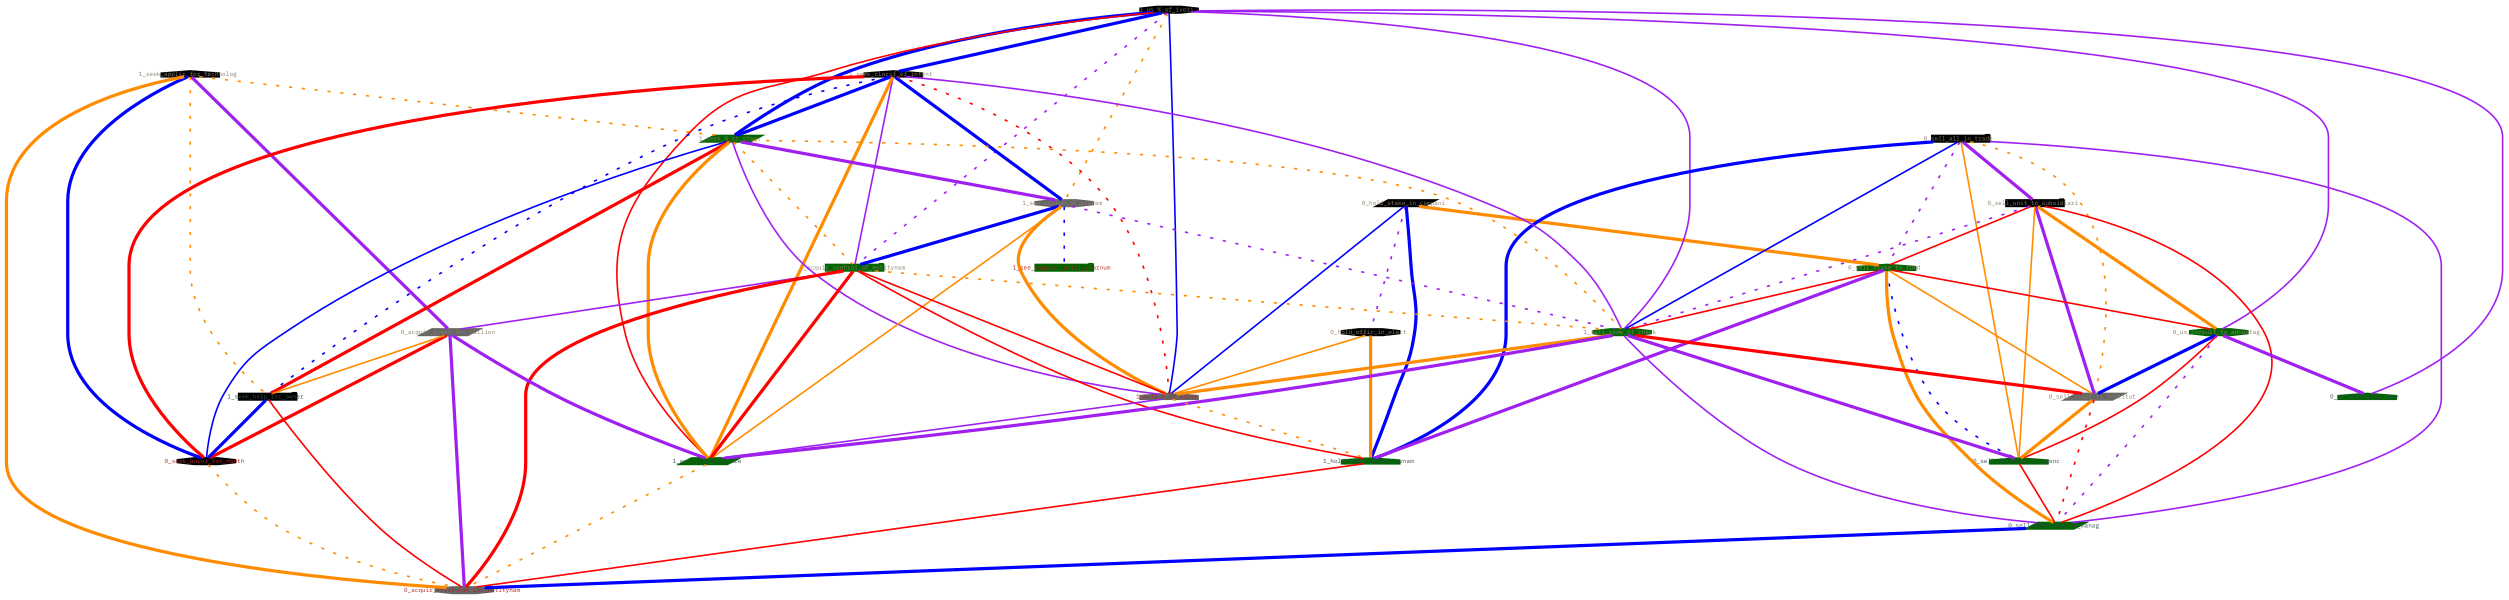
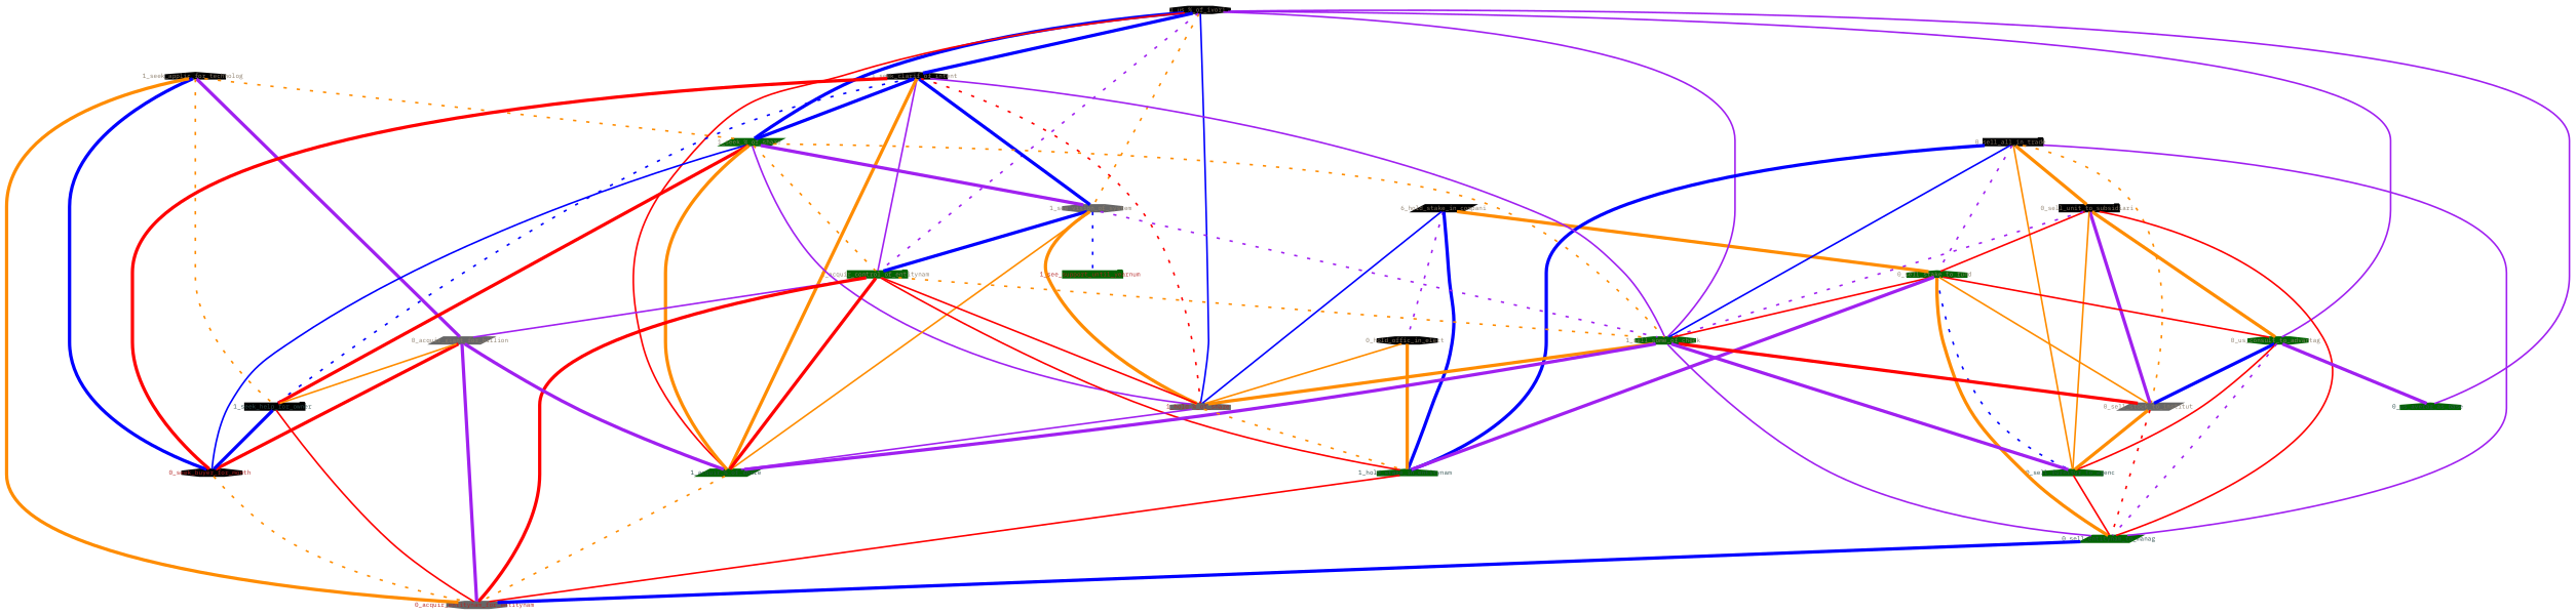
  graph {
    fontname="IBM Plex Mono"
    node [color=darkgreen fixedsize=true fontcolor="#8b7d6b" fontname="IBM Plex Mono" fontsize=4 shape=house style=filled]
    edge [color=darkorange fontname="IBM Plex Mono" style=bold w=1]
    "1_seek_applic_for_technolog " [color=black height=.06 width=.5]
-   "0_hold_stake_in_compani " [color=black height=.06 shape=parallelogram width=.5]
+   "0_hold_stake_in_compani " [color=black height=.06 shape=parallelogram width=.5 label="6_hold_stake_in_compani"]
    "1_us_%_of_ivori " [color=black height=.06 shape=octagon width=.5]
    "0_sell_all_in_trade " [color=black height=.06 shape=folder width=.5]
    "1_seek_clarif_of_intent " [color=black height=.06 width=.5]
    "0_hold_offic_in_elect " [color=black height=.06 shape=octagon width=.5]
    "1_seek_%_of_share " [height=.06 shape=parallelogram width=.5]
    "1_see_vision_of_system " [color=gray40 height=.06 shape=octagon width=.5]
    "0_sell_unit_to_subsidiari " [color=black height=.06 shape=folder width=.5]
    "1_acquir_control_of_entitynam " [height=.06 shape=folder width=.5]
    "0_sell_stake_to_fund " [height=.06 width=.5]
    "1_sell_some_of_check " [height=.06 shape=octagon width=.5]
    "0_us_consult_to_advantag " [height=.06 shape=octagon width=.5]
    "0_sell_stock_to_institut " [color=gray40 height=.06 shape=parallelogram width=.5]
    "0_acquir_giant_for_billion " [color=gray40 height=.06 shape=parallelogram width=.5]
    "1_hold_%_of_share " [color=gray40 fontcolor="#b22222" height=.06 width=.5]
    "0_seek_buyer_for_month " [color=black fontcolor="#b22222" height=.06 shape=octagon width=.5]
    "1_see_support_until_yearnum " [fontcolor="#b22222" height=.06 shape=folder width=.5]
    "0_acquir_entitynam_for_entitynam " [color=gray40 fontcolor="#b22222" height=.06 shape=octagon width=.5]
    "1_seek_help_for_owner " [color=black fontcolor="#2f4f4f" height=.06 shape=folder width=.5]
    "1_hold_stake_in_entitynam " [fontcolor="#2f4f4f" height=.06 width=.5]
    "1_acquir_%_of_share " [fontcolor="#2f4f4f" height=.06 shape=parallelogram width=.5]
    "0_us_averag_as_base " [fontcolor="#2f4f4f" height=.06 width=.5]
    "0_sell_furnitur_to_agenc " [fontcolor="#2f4f4f" height=.06 width=.5]
    "0_sell_entitynam_to_manag " [fontcolor="#2f4f4f" height=.06 shape=parallelogram width=.5]
    subgraph sub_1 {
      "1_seek_applic_for_technolog "
      "0_hold_stake_in_compani "
      "1_us_%_of_ivori "
      "0_sell_all_in_trade "
      "1_seek_clarif_of_intent "
      "0_hold_offic_in_elect "
      "1_seek_%_of_share "
      "1_see_vision_of_system "
      "0_sell_unit_to_subsidiari "
      "1_acquir_control_of_entitynam "
      "0_sell_stake_to_fund "
      "1_sell_some_of_check "
      "0_us_consult_to_advantag "
      "0_sell_stock_to_institut "
      "0_acquir_giant_for_billion "
    }
    subgraph sub_2 {
      "1_hold_%_of_share "
      "0_seek_buyer_for_month "
      "1_see_support_until_yearnum "
      "0_acquir_entitynam_for_entitynam "
    }
    "1_seek_applic_for_technolog " -- "1_seek_%_of_share " [style=dotted]
    "1_seek_applic_for_technolog " -- "0_acquir_giant_for_billion " [color=purple]
    "1_seek_applic_for_technolog " -- "0_seek_buyer_for_month " [color=blue w=2]
    "1_seek_applic_for_technolog " -- "0_acquir_entitynam_for_entitynam "
    "1_seek_applic_for_technolog " -- "1_seek_help_for_owner " [style=dotted w=2]
    "0_hold_stake_in_compani " -- "0_hold_offic_in_elect " [color=purple style=dotted w=2]
    "0_hold_stake_in_compani " -- "0_sell_stake_to_fund "
    "0_hold_stake_in_compani " -- "1_hold_%_of_share " [color=blue style=solid]
    "0_hold_stake_in_compani " -- "1_hold_stake_in_entitynam " [color=blue w=3]
    "1_us_%_of_ivori " -- "1_seek_clarif_of_intent " [color=blue]
    "1_us_%_of_ivori " -- "1_seek_%_of_share " [color=blue w=2]
    "1_us_%_of_ivori " -- "1_see_vision_of_system " [style=dotted]
    "1_us_%_of_ivori " -- "1_acquir_control_of_entitynam " [color=purple style=dotted]
    "1_us_%_of_ivori " -- "1_sell_some_of_check " [color=purple style=solid]
    "1_us_%_of_ivori " -- "0_us_consult_to_advantag " [color=purple style=solid]
    "1_us_%_of_ivori " -- "1_hold_%_of_share " [color=blue style=solid w=2]
    "1_us_%_of_ivori " -- "1_acquir_%_of_share " [color=red style=solid w=2]
    "1_us_%_of_ivori " -- "0_us_averag_as_base " [color=purple style=solid]
-   "0_sell_all_in_trade " -- "0_sell_unit_to_subsidiari " [color=purple]
+   "0_sell_all_in_trade " -- "0_sell_unit_to_subsidiari "
    "0_sell_all_in_trade " -- "0_sell_stake_to_fund " [color=purple style=dotted]
    "0_sell_all_in_trade " -- "1_sell_some_of_check " [color=blue style=solid]
    "0_sell_all_in_trade " -- "0_sell_stock_to_institut " [style=dotted]
    "0_sell_all_in_trade " -- "1_hold_stake_in_entitynam " [color=blue]
    "0_sell_all_in_trade " -- "0_sell_furnitur_to_agenc " [style=solid]
    "0_sell_all_in_trade " -- "0_sell_entitynam_to_manag " [color=purple style=solid]
    "1_seek_clarif_of_intent " -- "1_seek_%_of_share " [color=blue w=2]
    "1_seek_clarif_of_intent " -- "1_see_vision_of_system " [color=blue]
    "1_seek_clarif_of_intent " -- "1_acquir_control_of_entitynam " [color=purple style=solid]
    "1_seek_clarif_of_intent " -- "1_sell_some_of_check " [color=purple style=solid]
    "1_seek_clarif_of_intent " -- "1_hold_%_of_share " [color=red style=dotted]
    "1_seek_clarif_of_intent " -- "0_seek_buyer_for_month " [color=red]
    "1_seek_clarif_of_intent " -- "1_seek_help_for_owner " [color=blue style=dotted]
    "1_seek_clarif_of_intent " -- "1_acquir_%_of_share "
    "0_hold_offic_in_elect " -- "1_hold_%_of_share " [style=solid]
    "0_hold_offic_in_elect " -- "1_hold_stake_in_entitynam " [w=2]
    "1_seek_%_of_share " -- "1_see_vision_of_system " [color=purple]
    "1_seek_%_of_share " -- "1_acquir_control_of_entitynam " [style=dotted]
    "1_seek_%_of_share " -- "1_sell_some_of_check " [style=dotted]
    "1_seek_%_of_share " -- "1_hold_%_of_share " [color=purple style=solid w=3]
    "1_seek_%_of_share " -- "0_seek_buyer_for_month " [color=blue style=solid]
    "1_seek_%_of_share " -- "1_seek_help_for_owner " [color=red]
    "1_seek_%_of_share " -- "1_acquir_%_of_share " [w=3]
    "1_see_vision_of_system " -- "1_acquir_control_of_entitynam " [color=blue]
    "1_see_vision_of_system " -- "1_sell_some_of_check " [color=purple style=dotted]
    "1_see_vision_of_system " -- "1_hold_%_of_share "
    "1_see_vision_of_system " -- "1_see_support_until_yearnum " [color=blue style=dotted]
    "1_see_vision_of_system " -- "1_acquir_%_of_share " [style=solid]
    "0_sell_unit_to_subsidiari " -- "0_sell_stake_to_fund " [color=red style=solid w=2]
    "0_sell_unit_to_subsidiari " -- "1_sell_some_of_check " [color=purple style=dotted]
    "0_sell_unit_to_subsidiari " -- "0_us_consult_to_advantag "
    "0_sell_unit_to_subsidiari " -- "0_sell_stock_to_institut " [color=purple w=2]
    "0_sell_unit_to_subsidiari " -- "0_sell_furnitur_to_agenc " [style=solid w=2]
    "0_sell_unit_to_subsidiari " -- "0_sell_entitynam_to_manag " [color=red style=solid w=2]
    "1_acquir_control_of_entitynam " -- "1_sell_some_of_check " [style=dotted]
    "1_acquir_control_of_entitynam " -- "0_acquir_giant_for_billion " [color=purple style=solid]
    "1_acquir_control_of_entitynam " -- "1_hold_%_of_share " [color=red style=solid]
    "1_acquir_control_of_entitynam " -- "0_acquir_entitynam_for_entitynam " [color=red w=2]
    "1_acquir_control_of_entitynam " -- "1_hold_stake_in_entitynam " [color=red style=solid]
    "1_acquir_control_of_entitynam " -- "1_acquir_%_of_share " [color=red w=2]
    "0_sell_stake_to_fund " -- "1_sell_some_of_check " [color=red style=solid]
    "0_sell_stake_to_fund " -- "0_us_consult_to_advantag " [color=red style=solid]
    "0_sell_stake_to_fund " -- "0_sell_stock_to_institut " [style=solid w=2]
    "0_sell_stake_to_fund " -- "1_hold_stake_in_entitynam " [color=purple]
    "0_sell_stake_to_fund " -- "0_sell_furnitur_to_agenc " [color=blue style=dotted w=2]
    "0_sell_stake_to_fund " -- "0_sell_entitynam_to_manag " [w=2]
    "1_sell_some_of_check " -- "0_sell_stock_to_institut " [color=red]
    "1_sell_some_of_check " -- "1_hold_%_of_share "
    "1_sell_some_of_check " -- "1_acquir_%_of_share " [color=purple]
    "1_sell_some_of_check " -- "0_sell_furnitur_to_agenc " [color=purple]
    "1_sell_some_of_check " -- "0_sell_entitynam_to_manag " [color=purple style=solid]
    "0_us_consult_to_advantag " -- "0_sell_stock_to_institut " [color=blue]
    "0_us_consult_to_advantag " -- "0_us_averag_as_base " [color=purple]
    "0_us_consult_to_advantag " -- "0_sell_furnitur_to_agenc " [color=red style=solid]
    "0_us_consult_to_advantag " -- "0_sell_entitynam_to_manag " [color=purple style=dotted]
    "0_sell_stock_to_institut " -- "0_sell_furnitur_to_agenc " [w=2]
    "0_sell_stock_to_institut " -- "0_sell_entitynam_to_manag " [color=red style=dotted w=2]
    "0_acquir_giant_for_billion " -- "0_seek_buyer_for_month " [color=red]
    "0_acquir_giant_for_billion " -- "0_acquir_entitynam_for_entitynam " [color=purple w=2]
    "0_acquir_giant_for_billion " -- "1_seek_help_for_owner " [style=solid]
    "0_acquir_giant_for_billion " -- "1_acquir_%_of_share " [color=purple]
    "1_hold_%_of_share " -- "1_hold_stake_in_entitynam " [style=dotted]
    "1_hold_%_of_share " -- "1_acquir_%_of_share " [color=purple style=solid w=3]
    "0_seek_buyer_for_month " -- "0_acquir_entitynam_for_entitynam " [style=dotted]
    "1_seek_help_for_owner " -- "0_seek_buyer_for_month " [color=blue w=2]
    "1_seek_help_for_owner " -- "0_acquir_entitynam_for_entitynam " [color=red style=solid]
    "1_hold_stake_in_entitynam " -- "0_acquir_entitynam_for_entitynam " [color=red style=solid]
    "1_acquir_%_of_share " -- "0_acquir_entitynam_for_entitynam " [style=dotted]
    "0_sell_furnitur_to_agenc " -- "0_sell_entitynam_to_manag " [color=red style=solid w=2]
    "0_sell_entitynam_to_manag " -- "0_acquir_entitynam_for_entitynam " [color=blue]
  }
